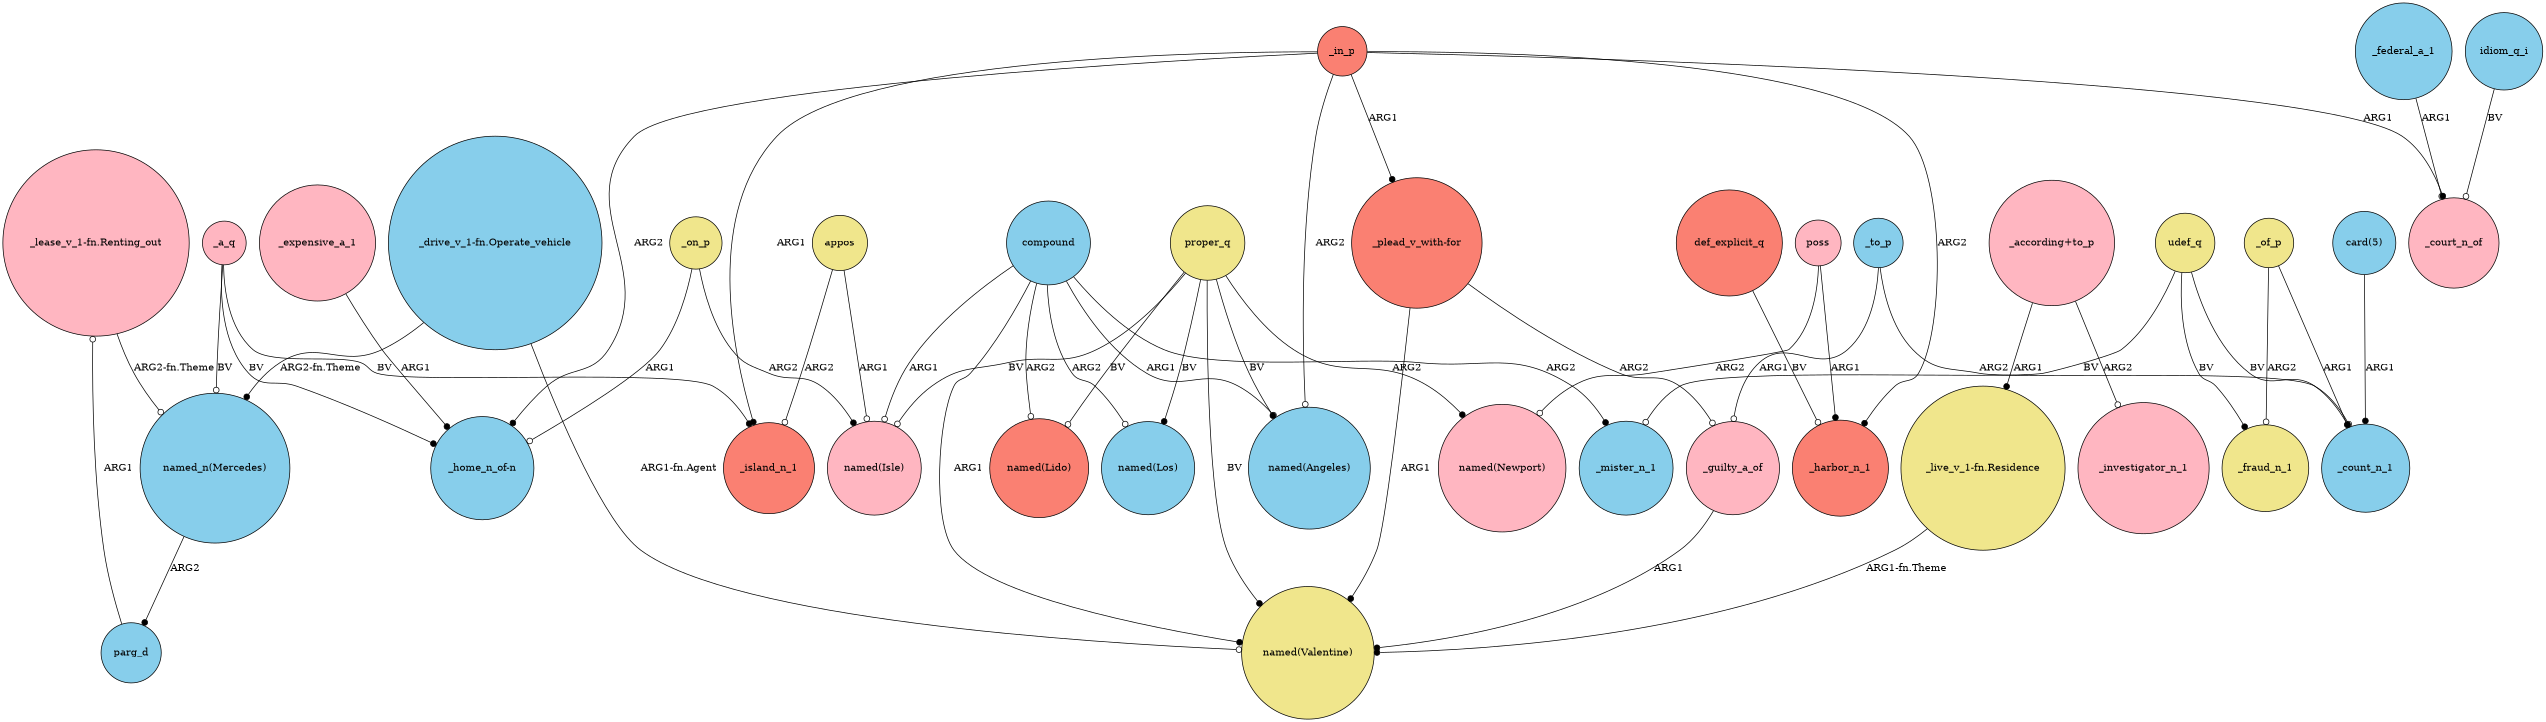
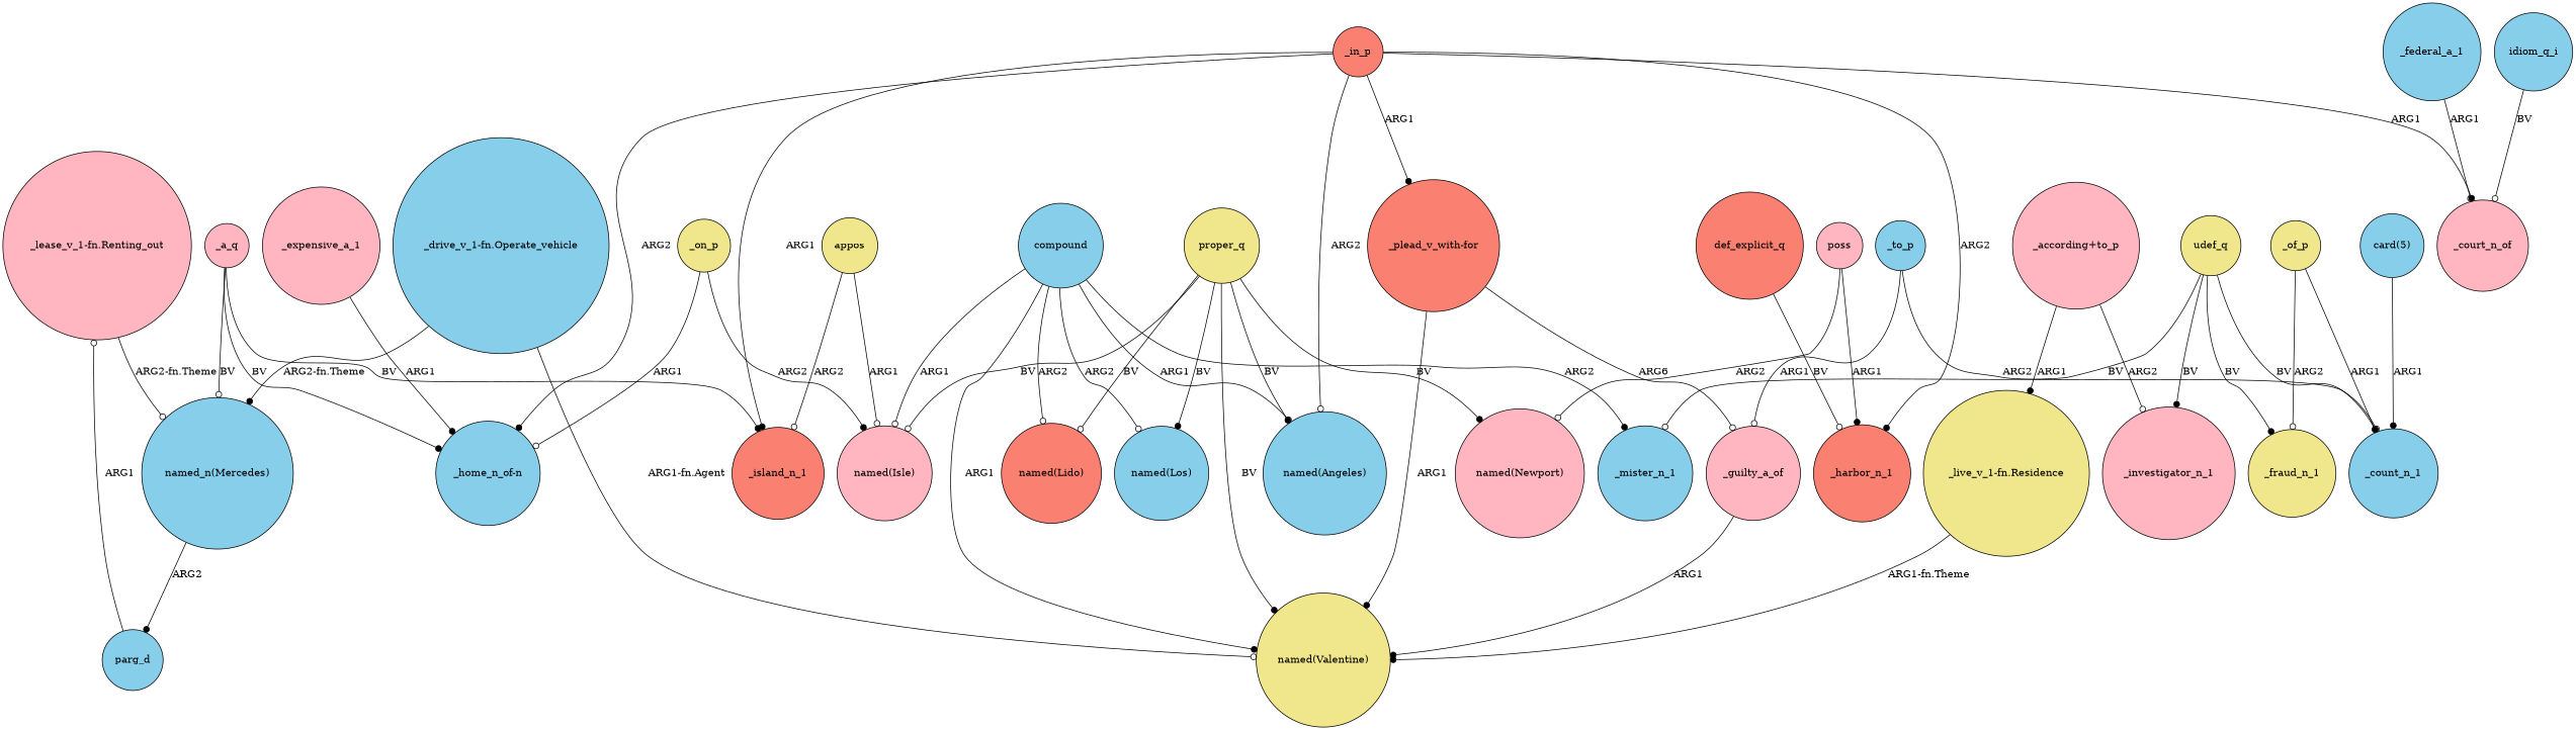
  digraph {
    node [fillcolor=skyblue shape=circle style=filled]
    edge [arrowhead=dot]
    "_lease_v_1-fn.Renting_out" [fillcolor=lightpink]
    parg_d
    "named_n(Mercedes)"
    "_drive_v_1-fn.Operate_vehicle"
    "named(Valentine)" [fillcolor=khaki]
    _guilty_a_of [fillcolor=lightpink]
    _of_p [fillcolor=khaki]
    _count_n_1
    _fraud_n_1 [fillcolor=khaki]
    _in_p [fillcolor=salmon]
    _island_n_1 [fillcolor=salmon]
    _harbor_n_1 [fillcolor=salmon]
    "_home_n_of-n"
    "_plead_v_with-for" [fillcolor=salmon]
    _court_n_of [fillcolor=lightpink]
    "named(Angeles)"
    "_live_v_1-fn.Residence" [fillcolor=khaki]
    _a_q [fillcolor=lightpink]
    def_explicit_q [fillcolor=salmon]
    proper_q [fillcolor=khaki]
    "named(Newport)" [fillcolor=lightpink]
    "named(Los)"
    "named(Lido)" [fillcolor=salmon]
    "named(Isle)" [fillcolor=lightpink]
    compound
    _mister_n_1
    "_according+to_p" [fillcolor=lightpink]
    _investigator_n_1 [fillcolor=lightpink]
    poss [fillcolor=lightpink]
    "card(5)"
    _to_p
    udef_q [fillcolor=khaki]
    idiom_q_i
    _expensive_a_1 [fillcolor=lightpink]
    _on_p [fillcolor=khaki]
    _federal_a_1
    appos [fillcolor=khaki]
    "_lease_v_1-fn.Renting_out" -> "named_n(Mercedes)" [arrowhead=odot label="ARG2-fn.Theme"]
    parg_d -> "_lease_v_1-fn.Renting_out" [arrowhead=odot label=ARG1]
    "named_n(Mercedes)" -> parg_d [label=ARG2]
    "_drive_v_1-fn.Operate_vehicle" -> "named_n(Mercedes)" [label="ARG2-fn.Theme"]
    "_drive_v_1-fn.Operate_vehicle" -> "named(Valentine)" [arrowhead=odot label="ARG1-fn.Agent"]
    _guilty_a_of -> "named(Valentine)" [label=ARG1]
    _of_p -> _count_n_1 [arrowhead=odot label=ARG1]
    _of_p -> _fraud_n_1 [arrowhead=odot label=ARG2]
    _in_p -> _island_n_1 [label=ARG1]
    _in_p -> _harbor_n_1 [label=ARG2]
    _in_p -> "_home_n_of-n" [label=ARG2]
    _in_p -> "_plead_v_with-for" [label=ARG1]
    _in_p -> _court_n_of [label=ARG1]
    _in_p -> "named(Angeles)" [arrowhead=odot label=ARG2]
    "_plead_v_with-for" -> "named(Valentine)" [label=ARG1]
-   "_plead_v_with-for" -> _guilty_a_of [arrowhead=odot label=ARG2]
+   "_plead_v_with-for" -> _guilty_a_of [arrowhead=odot label=ARG6]
    "_live_v_1-fn.Residence" -> "named(Valentine)" [label="ARG1-fn.Theme"]
    _a_q -> "named_n(Mercedes)" [arrowhead=odot label=BV]
    _a_q -> _island_n_1 [label=BV]
    _a_q -> "_home_n_of-n" [label=BV]
    def_explicit_q -> _harbor_n_1 [arrowhead=odot label=BV]
    proper_q -> "named(Valentine)" [label=BV]
    proper_q -> "named(Angeles)" [label=BV]
-   proper_q -> "named(Newport)" [label=ARG2]
+   proper_q -> "named(Newport)" [label=BV]
    proper_q -> "named(Los)" [label=BV]
    proper_q -> "named(Lido)" [arrowhead=odot label=BV]
    proper_q -> "named(Isle)" [arrowhead=odot label=BV]
    compound -> "named(Valentine)" [label=ARG1]
    compound -> "named(Angeles)" [arrowhead=odot label=ARG1]
    compound -> "named(Los)" [arrowhead=odot label=ARG2]
    compound -> "named(Lido)" [arrowhead=odot label=ARG2]
    compound -> "named(Isle)" [arrowhead=odot label=ARG1]
    compound -> _mister_n_1 [label=ARG2]
    "_according+to_p" -> "_live_v_1-fn.Residence" [label=ARG1]
    "_according+to_p" -> _investigator_n_1 [arrowhead=odot label=ARG2]
    poss -> _harbor_n_1 [label=ARG1]
    poss -> "named(Newport)" [arrowhead=odot label=ARG2]
    "card(5)" -> _count_n_1 [label=ARG1]
    _to_p -> _guilty_a_of [arrowhead=odot label=ARG1]
    _to_p -> _count_n_1 [arrowhead=odot label=ARG2]
    udef_q -> _count_n_1 [label=BV]
    udef_q -> _fraud_n_1 [label=BV]
    udef_q -> _mister_n_1 [arrowhead=odot label=BV]
+   udef_q -> _investigator_n_1 [label=BV]
    idiom_q_i -> _court_n_of [arrowhead=odot label=BV]
    _expensive_a_1 -> "_home_n_of-n" [label=ARG1]
    _on_p -> "_home_n_of-n" [arrowhead=odot label=ARG1]
    _on_p -> "named(Isle)" [label=ARG2]
    _federal_a_1 -> _court_n_of [arrowhead=odot label=ARG1]
    appos -> _island_n_1 [arrowhead=odot label=ARG2]
    appos -> "named(Isle)" [arrowhead=odot label=ARG1]
  }
